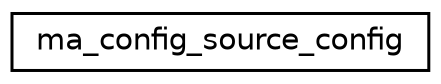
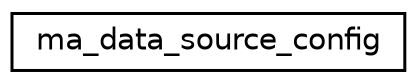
  digraph {
    rankdir=LR
-   n1 [color=black fillcolor=white fontname=Helvetica fontsize=10 height=0.2 label=ma_config_source_config shape=record style=filled width=0.4]
+   n1 [color=black fillcolor=white fontname=Helvetica fontsize=10 height=0.2 label=ma_data_source_config shape=record style=filled width=0.4]
  }
